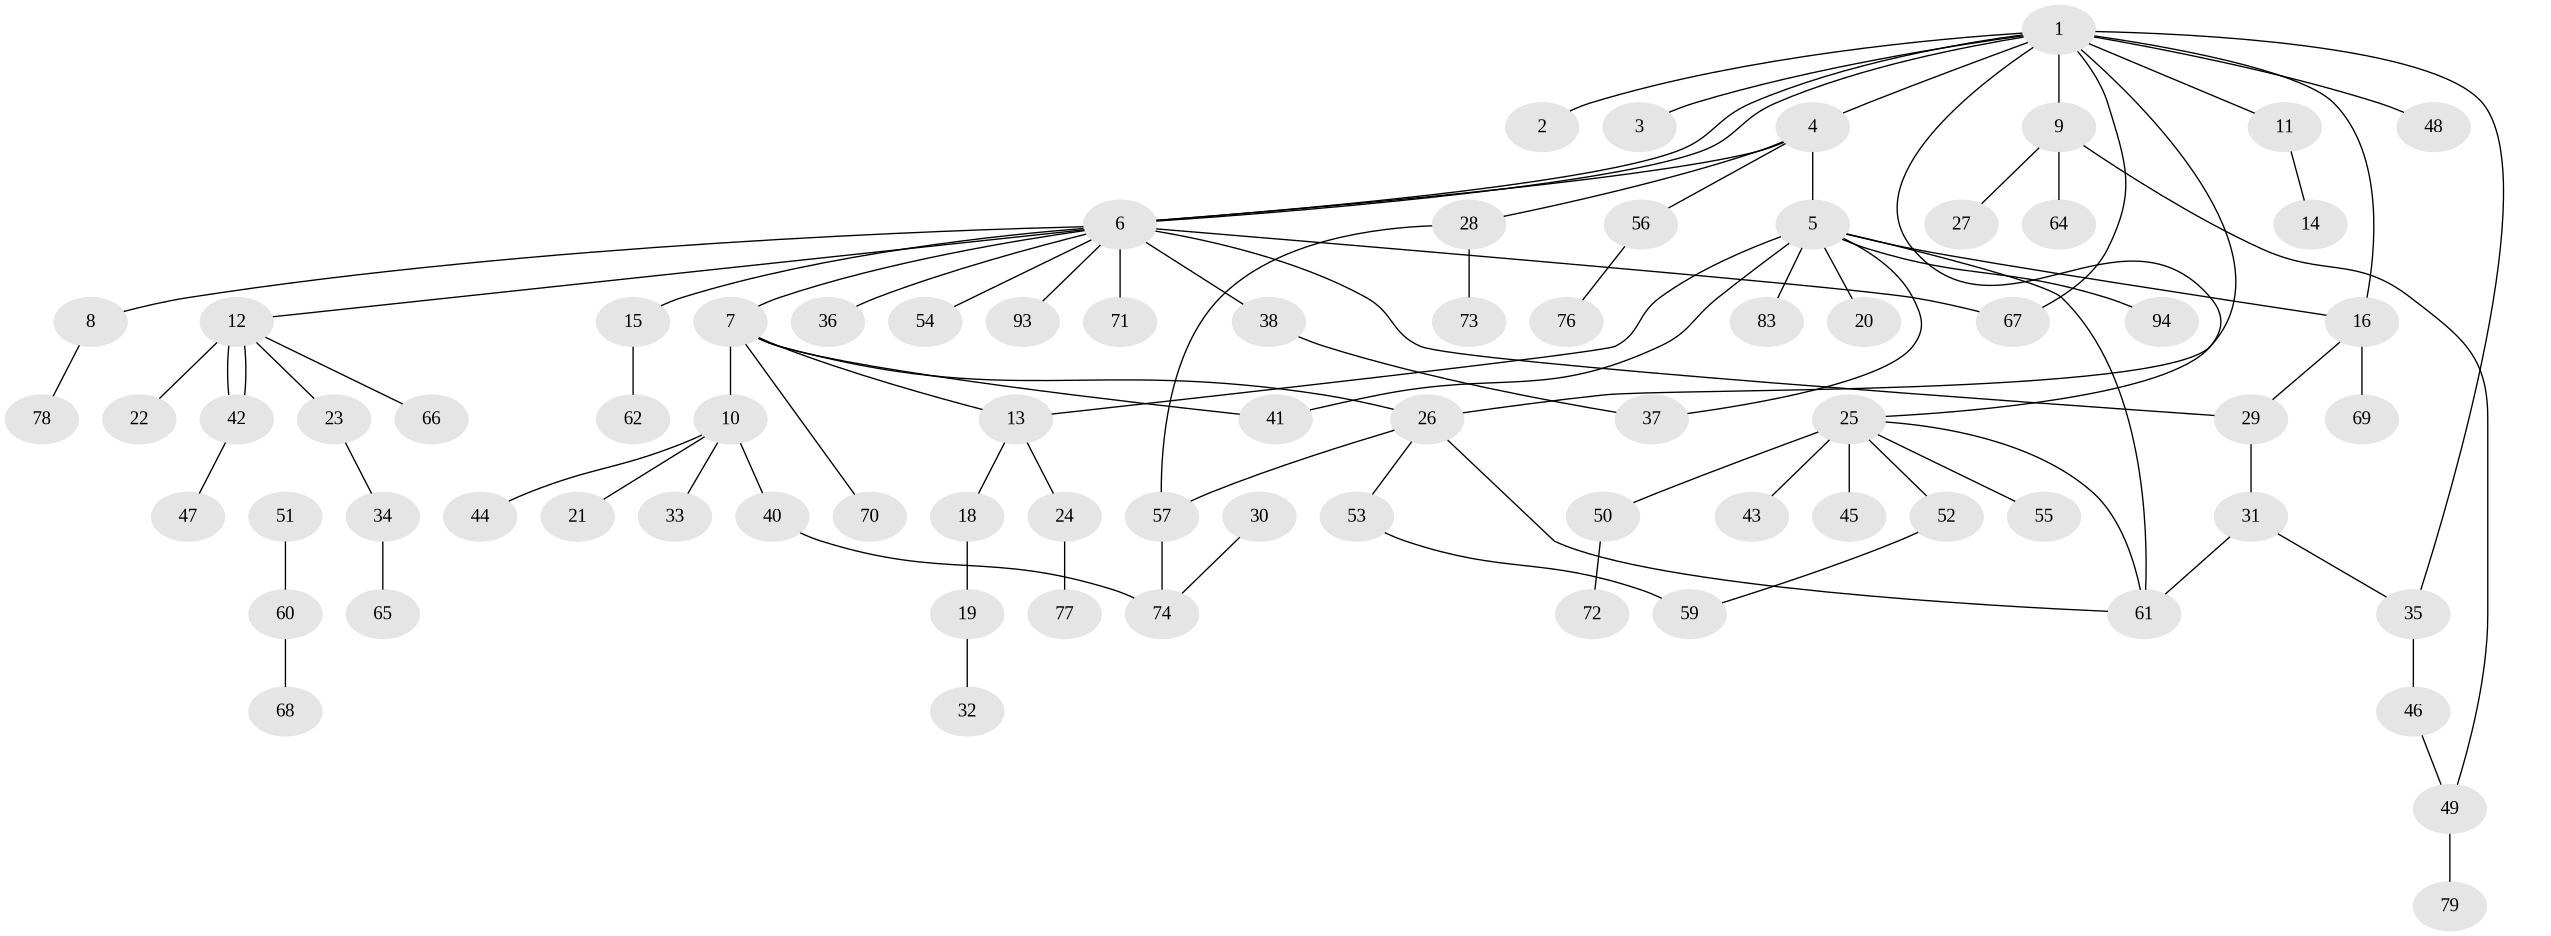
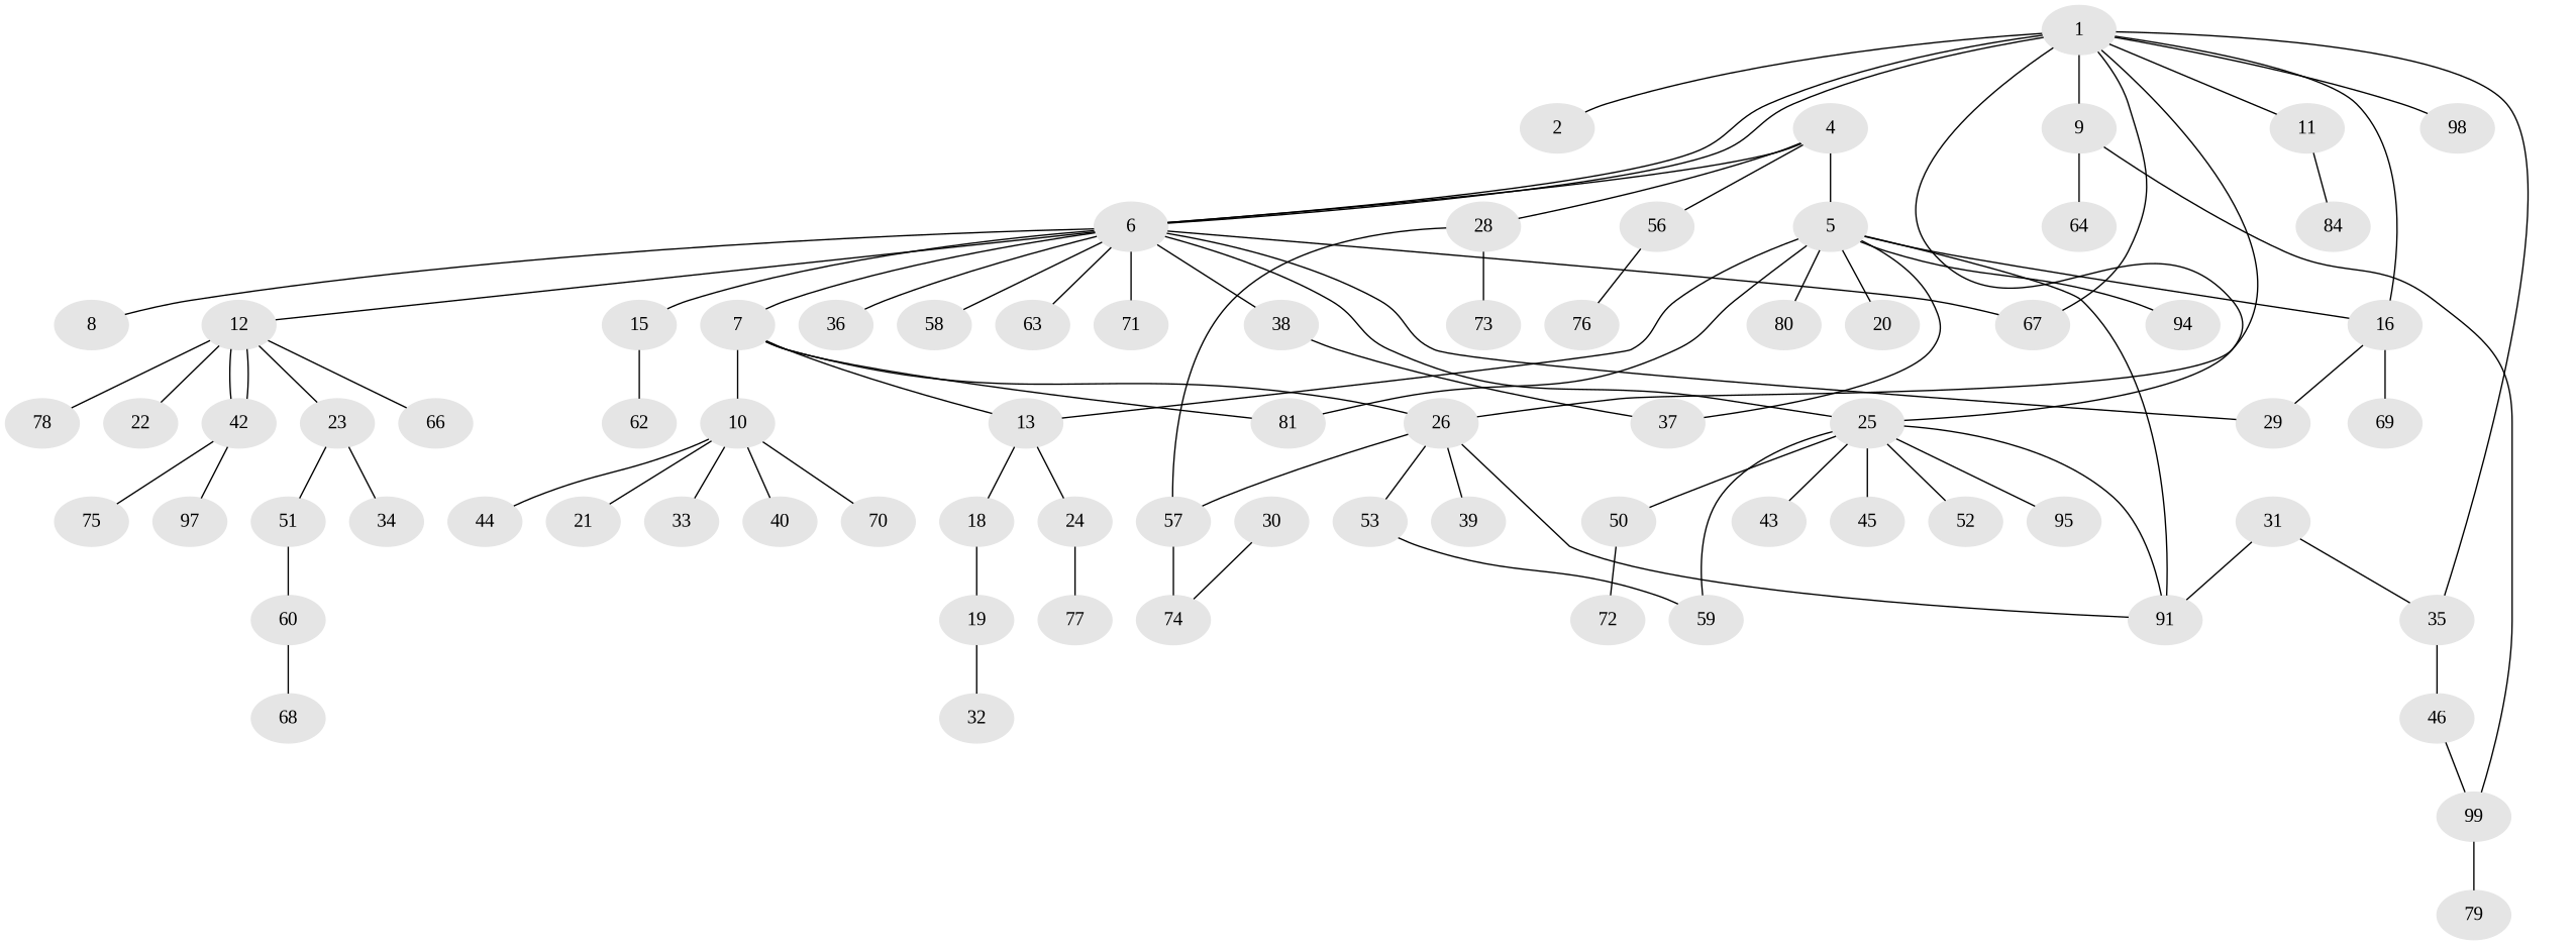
  graph {
    fontname="Liberation Serif"
    node [color=gray90 fontname="Liberation Serif" style=filled]
    edge [fontname="Liberation Serif"]
    1
    2
-   3
    4
    6
    9
    11
    16
    25
    26
    35
-   48
+   48 [label=98]
    67
    5
    28
    56
    7
    8
    12
    15
    29
    36
    38
-   58 [label=54]
-   63 [label=93]
+   58
+   63
    71
-   27
-   49
+   49 [label=99]
    64
-   14
+   14 [label=84]
    69
-   61
+   61 [label=91]
    43
    45
    50
    52
-   55
+   55 [label=95]
    59
+   39
    53
    57
    46
    13
    20
    37
-   41
+   41 [label=81]
    n47 [label=94]
-   80 [label=83]
+   80
    73
    76
    18
    24
    10
    22
    23
    42
    66
    78
    62
    31
    21
    33
    40
    44
    70
    79
    74
    34
    51
-   47
+   47 [label=97]
+   75
    19
    77
    32
-   65
    60
    30
    72
    68
    1 -- 2
-   1 -- 3
-   1 -- 4
    1 -- 6
    1 -- 6
    1 -- 9
    1 -- 11
    1 -- 16
    1 -- 25
    1 -- 26
    1 -- 35
    1 -- 48
    1 -- 67
    4 -- 6
    4 -- 5
    4 -- 28
    4 -- 56
+   6 -- 25
    6 -- 67
    6 -- 7
    6 -- 8
    6 -- 12
    6 -- 15
    6 -- 29
    6 -- 36
    6 -- 38
    6 -- 58
    6 -- 63
    6 -- 71
-   9 -- 27
    9 -- 49
    9 -- 64
    11 -- 14
    16 -- 29
    16 -- 69
    25 -- 61
    25 -- 43
    25 -- 45
    25 -- 50
    25 -- 52
    25 -- 55
-   52 -- 59
+   25 -- 59
    26 -- 61
+   26 -- 39
    26 -- 53
    26 -- 57
    35 -- 46
    5 -- 16
    5 -- 61
    5 -- 13
    5 -- 20
    5 -- 37
    5 -- 41
    5 -- n47
    5 -- 80
    28 -- 57
    28 -- 73
    56 -- 76
    7 -- 26
    7 -- 13
    7 -- 41
    7 -- 10
    12 -- 22
    12 -- 23
    12 -- 42
    12 -- 42
    12 -- 66
-   8 -- 78
+   12 -- 78
    15 -- 62
-   29 -- 31
    38 -- 37
    49 -- 79
    50 -- 72
    53 -- 59
    57 -- 74
    46 -- 49
    13 -- 18
    13 -- 24
    18 -- 19
    24 -- 77
    10 -- 21
    10 -- 33
    10 -- 40
    10 -- 44
-   7 -- 70
+   10 -- 70
    23 -- 34
+   23 -- 51
    42 -- 47
+   42 -- 75
    31 -- 35
    31 -- 61
-   40 -- 74
-   34 -- 65
    51 -- 60
    19 -- 32
    60 -- 68
    30 -- 74
  }
